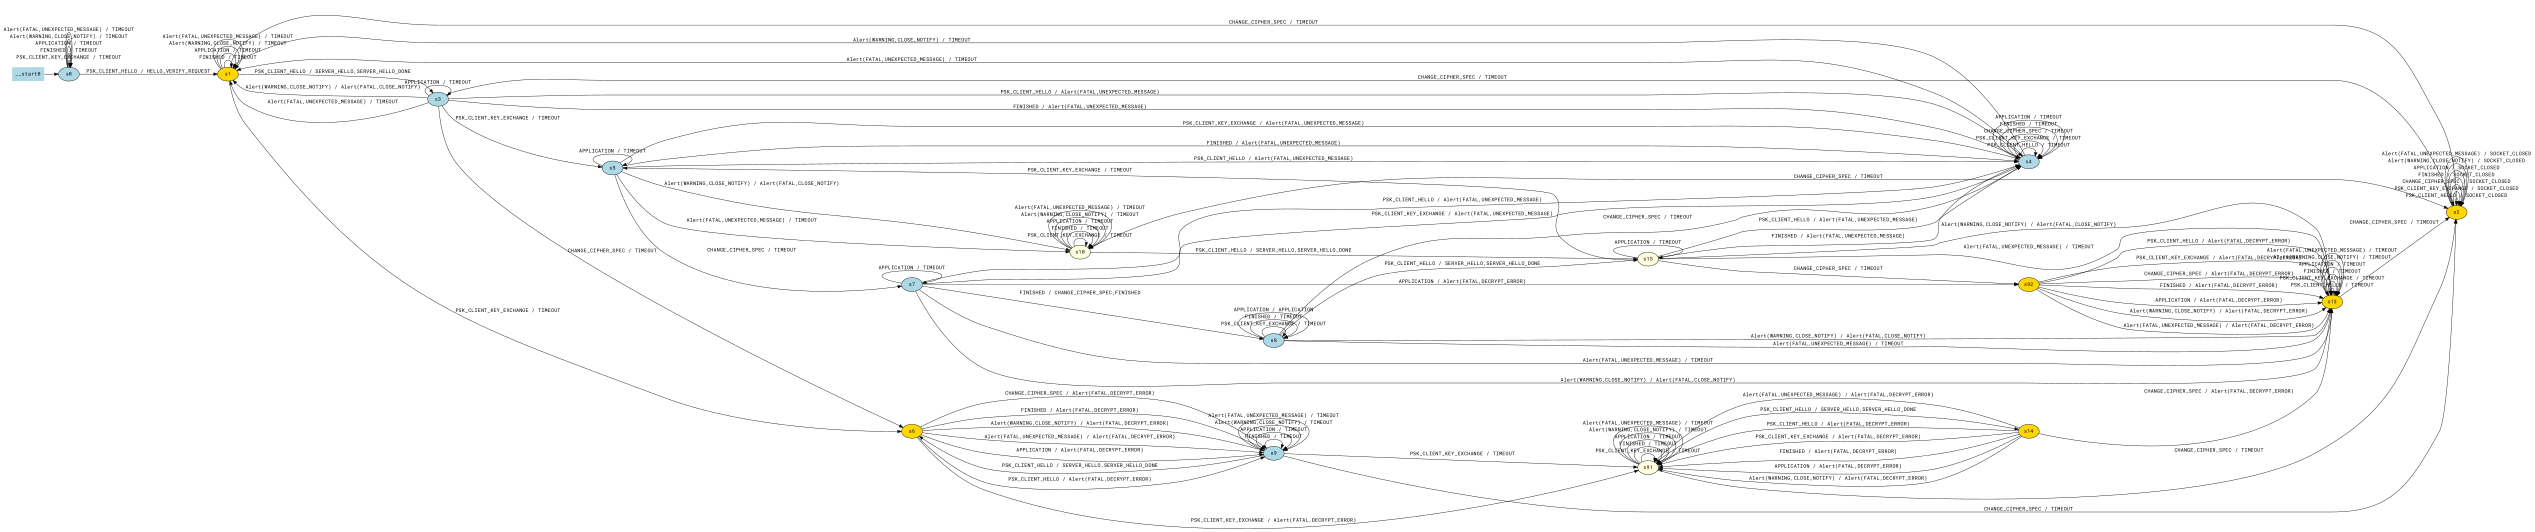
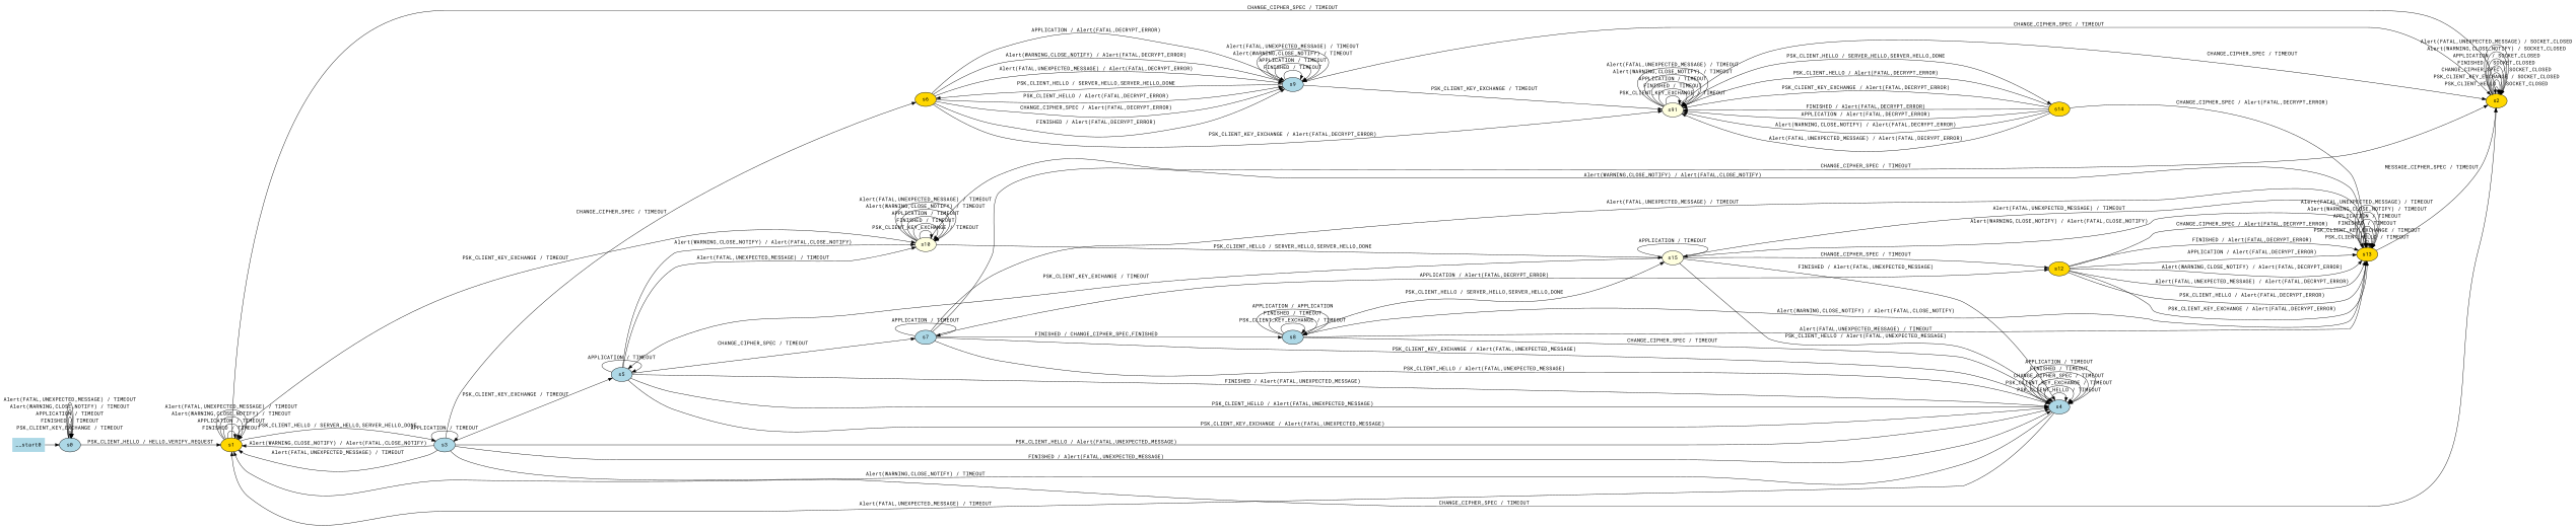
  digraph {
    fontname="Roboto Mono"
    rankdir=LR
    node [fillcolor=lightblue fontname="Roboto Mono" style=filled]
    edge [fontname="Roboto Mono"]
    n1 [label=s0]
    n2 [fillcolor=gold label=s1]
    n3 [fillcolor=gold label=s2]
    n4 [label=s3]
    n5 [fillcolor=lightyellow label=s10]
    n6 [label=s4]
    n7 [label=s5]
    n8 [fillcolor=gold label=s6]
    n9 [fillcolor=lightyellow label=s15]
    n10 [label=s7]
    n11 [label=s9]
    n12 [fillcolor=lightyellow label=s91]
-   n13 [fillcolor=gold label=s92]
+   n13 [fillcolor=gold label=s12]
    n14 [fillcolor=gold label=s13]
    n15 [label=s8]
    n16 [fillcolor=gold label=s14]
    __start0 [shape=none]
    n1 -> n1 [label="PSK_CLIENT_KEY_EXCHANGE / TIMEOUT"]
    n1 -> n1 [label="FINISHED / TIMEOUT"]
    n1 -> n1 [label="APPLICATION / TIMEOUT"]
    n1 -> n1 [label="Alert(WARNING,CLOSE_NOTIFY) / TIMEOUT"]
    n1 -> n1 [label="Alert(FATAL,UNEXPECTED_MESSAGE) / TIMEOUT"]
    n1 -> n2 [label="PSK_CLIENT_HELLO / HELLO_VERIFY_REQUEST"]
    n2 -> n2 [label="FINISHED / TIMEOUT"]
    n2 -> n2 [label="APPLICATION / TIMEOUT"]
    n2 -> n2 [label="Alert(WARNING,CLOSE_NOTIFY) / TIMEOUT"]
    n2 -> n2 [label="Alert(FATAL,UNEXPECTED_MESSAGE) / TIMEOUT"]
    n2 -> n3 [label="CHANGE_CIPHER_SPEC / TIMEOUT"]
    n2 -> n4 [label="PSK_CLIENT_HELLO / SERVER_HELLO,SERVER_HELLO_DONE"]
-   n2 -> n8 [label="PSK_CLIENT_KEY_EXCHANGE / TIMEOUT"]
+   n2 -> n5 [label="PSK_CLIENT_KEY_EXCHANGE / TIMEOUT"]
    n3 -> n3 [label="PSK_CLIENT_HELLO / SOCKET_CLOSED"]
    n3 -> n3 [label="PSK_CLIENT_KEY_EXCHANGE / SOCKET_CLOSED"]
    n3 -> n3 [label="CHANGE_CIPHER_SPEC / SOCKET_CLOSED"]
    n3 -> n3 [label="FINISHED / SOCKET_CLOSED"]
    n3 -> n3 [label="APPLICATION / SOCKET_CLOSED"]
    n3 -> n3 [label="Alert(WARNING,CLOSE_NOTIFY) / SOCKET_CLOSED"]
    n3 -> n3 [label="Alert(FATAL,UNEXPECTED_MESSAGE) / SOCKET_CLOSED"]
    n4 -> n2 [label="Alert(WARNING,CLOSE_NOTIFY) / Alert(FATAL,CLOSE_NOTIFY)"]
    n4 -> n2 [label="Alert(FATAL,UNEXPECTED_MESSAGE) / TIMEOUT"]
    n4 -> n3 [label="CHANGE_CIPHER_SPEC / TIMEOUT"]
    n4 -> n4 [label="APPLICATION / TIMEOUT"]
    n4 -> n6 [label="PSK_CLIENT_HELLO / Alert(FATAL,UNEXPECTED_MESSAGE)"]
    n4 -> n6 [label="FINISHED / Alert(FATAL,UNEXPECTED_MESSAGE)"]
    n4 -> n7 [label="PSK_CLIENT_KEY_EXCHANGE / TIMEOUT"]
    n4 -> n8 [label="CHANGE_CIPHER_SPEC / TIMEOUT"]
    n5 -> n3 [label="CHANGE_CIPHER_SPEC / TIMEOUT"]
    n5 -> n5 [label="PSK_CLIENT_KEY_EXCHANGE / TIMEOUT"]
    n5 -> n5 [label="FINISHED / TIMEOUT"]
    n5 -> n5 [label="APPLICATION / TIMEOUT"]
    n5 -> n5 [label="Alert(WARNING,CLOSE_NOTIFY) / TIMEOUT"]
    n5 -> n5 [label="Alert(FATAL,UNEXPECTED_MESSAGE) / TIMEOUT"]
    n5 -> n9 [label="PSK_CLIENT_HELLO / SERVER_HELLO,SERVER_HELLO_DONE"]
    n6 -> n2 [label="Alert(WARNING,CLOSE_NOTIFY) / TIMEOUT"]
    n6 -> n2 [label="Alert(FATAL,UNEXPECTED_MESSAGE) / TIMEOUT"]
    n6 -> n6 [label="PSK_CLIENT_HELLO / TIMEOUT"]
    n6 -> n6 [label="PSK_CLIENT_KEY_EXCHANGE / TIMEOUT"]
    n6 -> n6 [label="CHANGE_CIPHER_SPEC / TIMEOUT"]
    n6 -> n6 [label="FINISHED / TIMEOUT"]
    n6 -> n6 [label="APPLICATION / TIMEOUT"]
    n7 -> n5 [label="Alert(WARNING,CLOSE_NOTIFY) / Alert(FATAL,CLOSE_NOTIFY)"]
    n7 -> n5 [label="Alert(FATAL,UNEXPECTED_MESSAGE) / TIMEOUT"]
    n7 -> n6 [label="PSK_CLIENT_HELLO / Alert(FATAL,UNEXPECTED_MESSAGE)"]
    n7 -> n6 [label="PSK_CLIENT_KEY_EXCHANGE / Alert(FATAL,UNEXPECTED_MESSAGE)"]
    n7 -> n6 [label="FINISHED / Alert(FATAL,UNEXPECTED_MESSAGE)"]
    n7 -> n7 [label="APPLICATION / TIMEOUT"]
    n7 -> n10 [label="CHANGE_CIPHER_SPEC / TIMEOUT"]
    n8 -> n11 [label="PSK_CLIENT_HELLO / Alert(FATAL,DECRYPT_ERROR)"]
    n8 -> n11 [label="CHANGE_CIPHER_SPEC / Alert(FATAL,DECRYPT_ERROR)"]
    n8 -> n11 [label="FINISHED / Alert(FATAL,DECRYPT_ERROR)"]
    n8 -> n11 [label="APPLICATION / Alert(FATAL,DECRYPT_ERROR)"]
    n8 -> n11 [label="Alert(WARNING,CLOSE_NOTIFY) / Alert(FATAL,DECRYPT_ERROR)"]
    n8 -> n11 [label="Alert(FATAL,UNEXPECTED_MESSAGE) / Alert(FATAL,DECRYPT_ERROR)"]
    n8 -> n12 [label="PSK_CLIENT_KEY_EXCHANGE / Alert(FATAL,DECRYPT_ERROR)"]
    n9 -> n6 [label="PSK_CLIENT_HELLO / Alert(FATAL,UNEXPECTED_MESSAGE)"]
    n9 -> n6 [label="FINISHED / Alert(FATAL,UNEXPECTED_MESSAGE)"]
    n9 -> n7 [label="PSK_CLIENT_KEY_EXCHANGE / TIMEOUT"]
    n9 -> n9 [label="APPLICATION / TIMEOUT"]
    n9 -> n13 [label="CHANGE_CIPHER_SPEC / TIMEOUT"]
    n9 -> n14 [label="Alert(WARNING,CLOSE_NOTIFY) / Alert(FATAL,CLOSE_NOTIFY)"]
    n9 -> n14 [label="Alert(FATAL,UNEXPECTED_MESSAGE) / TIMEOUT"]
    n10 -> n6 [label="PSK_CLIENT_HELLO / Alert(FATAL,UNEXPECTED_MESSAGE)"]
    n10 -> n6 [label="PSK_CLIENT_KEY_EXCHANGE / Alert(FATAL,UNEXPECTED_MESSAGE)"]
    n10 -> n10 [label="APPLICATION / TIMEOUT"]
    n10 -> n13 [label="APPLICATION / Alert(FATAL,DECRYPT_ERROR)"]
    n10 -> n14 [label="Alert(WARNING,CLOSE_NOTIFY) / Alert(FATAL,CLOSE_NOTIFY)"]
    n10 -> n14 [label="Alert(FATAL,UNEXPECTED_MESSAGE) / TIMEOUT"]
    n10 -> n15 [label="FINISHED / CHANGE_CIPHER_SPEC,FINISHED"]
    n11 -> n3 [label="CHANGE_CIPHER_SPEC / TIMEOUT"]
    n11 -> n8 [label="PSK_CLIENT_HELLO / SERVER_HELLO,SERVER_HELLO_DONE"]
    n11 -> n11 [label="FINISHED / TIMEOUT"]
    n11 -> n11 [label="APPLICATION / TIMEOUT"]
    n11 -> n11 [label="Alert(WARNING,CLOSE_NOTIFY) / TIMEOUT"]
    n11 -> n11 [label="Alert(FATAL,UNEXPECTED_MESSAGE) / TIMEOUT"]
    n11 -> n12 [label="PSK_CLIENT_KEY_EXCHANGE / TIMEOUT"]
    n12 -> n3 [label="CHANGE_CIPHER_SPEC / TIMEOUT"]
    n12 -> n12 [label="PSK_CLIENT_KEY_EXCHANGE / TIMEOUT"]
    n12 -> n12 [label="FINISHED / TIMEOUT"]
    n12 -> n12 [label="APPLICATION / TIMEOUT"]
    n12 -> n12 [label="Alert(WARNING,CLOSE_NOTIFY) / TIMEOUT"]
    n12 -> n12 [label="Alert(FATAL,UNEXPECTED_MESSAGE) / TIMEOUT"]
    n12 -> n16 [label="PSK_CLIENT_HELLO / SERVER_HELLO,SERVER_HELLO_DONE"]
    n13 -> n14 [label="PSK_CLIENT_HELLO / Alert(FATAL,DECRYPT_ERROR)"]
    n13 -> n14 [label="PSK_CLIENT_KEY_EXCHANGE / Alert(FATAL,DECRYPT_ERROR)"]
    n13 -> n14 [label="CHANGE_CIPHER_SPEC / Alert(FATAL,DECRYPT_ERROR)"]
    n13 -> n14 [label="FINISHED / Alert(FATAL,DECRYPT_ERROR)"]
    n13 -> n14 [label="APPLICATION / Alert(FATAL,DECRYPT_ERROR)"]
    n13 -> n14 [label="Alert(WARNING,CLOSE_NOTIFY) / Alert(FATAL,DECRYPT_ERROR)"]
    n13 -> n14 [label="Alert(FATAL,UNEXPECTED_MESSAGE) / Alert(FATAL,DECRYPT_ERROR)"]
-   n14 -> n3 [label="CHANGE_CIPHER_SPEC / TIMEOUT"]
+   n14 -> n3 [label="MESSAGE_CIPHER_SPEC / TIMEOUT"]
    n14 -> n14 [label="PSK_CLIENT_HELLO / TIMEOUT"]
    n14 -> n14 [label="PSK_CLIENT_KEY_EXCHANGE / TIMEOUT"]
    n14 -> n14 [label="FINISHED / TIMEOUT"]
    n14 -> n14 [label="APPLICATION / TIMEOUT"]
    n14 -> n14 [label="Alert(WARNING,CLOSE_NOTIFY) / TIMEOUT"]
    n14 -> n14 [label="Alert(FATAL,UNEXPECTED_MESSAGE) / TIMEOUT"]
    n15 -> n6 [label="CHANGE_CIPHER_SPEC / TIMEOUT"]
    n15 -> n9 [label="PSK_CLIENT_HELLO / SERVER_HELLO,SERVER_HELLO_DONE"]
    n15 -> n14 [label="Alert(WARNING,CLOSE_NOTIFY) / Alert(FATAL,CLOSE_NOTIFY)"]
    n15 -> n14 [label="Alert(FATAL,UNEXPECTED_MESSAGE) / TIMEOUT"]
    n15 -> n15 [label="PSK_CLIENT_KEY_EXCHANGE / TIMEOUT"]
    n15 -> n15 [label="FINISHED / TIMEOUT"]
    n15 -> n15 [label="APPLICATION / APPLICATION"]
    n16 -> n12 [label="PSK_CLIENT_HELLO / Alert(FATAL,DECRYPT_ERROR)"]
    n16 -> n12 [label="PSK_CLIENT_KEY_EXCHANGE / Alert(FATAL,DECRYPT_ERROR)"]
    n16 -> n12 [label="FINISHED / Alert(FATAL,DECRYPT_ERROR)"]
    n16 -> n12 [label="APPLICATION / Alert(FATAL,DECRYPT_ERROR)"]
    n16 -> n12 [label="Alert(WARNING,CLOSE_NOTIFY) / Alert(FATAL,DECRYPT_ERROR)"]
    n16 -> n12 [label="Alert(FATAL,UNEXPECTED_MESSAGE) / Alert(FATAL,DECRYPT_ERROR)"]
    n16 -> n14 [label="CHANGE_CIPHER_SPEC / Alert(FATAL,DECRYPT_ERROR)"]
    __start0 -> n1
  }
